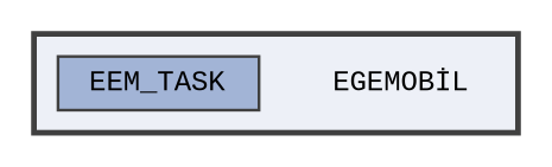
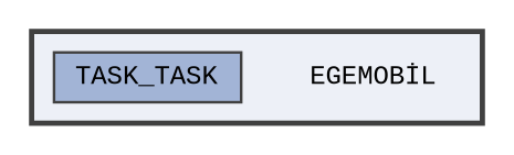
  digraph {
    compound=true
    fontname="Liberation Mono"
    node [fontname="Liberation Mono" fontsize=10]
    n1 [height=0.2 label="EGEMOBİL" shape=plaintext width=0.4]
-   n2 [color=grey25 fillcolor="#a2b4d6" height=0.2 label=EEM_TASK shape=box style=filled width=0.4]
+   n2 [color=grey25 fillcolor="#a2b4d6" height=0.2 label=TASK_TASK shape=box style=filled width=0.4]
    subgraph cluster_1 {
      bgcolor="#edf0f7"
      fontsize=10
      pencolor=grey25
      style="filled,bold"
      n1
      n2
    }
  }
